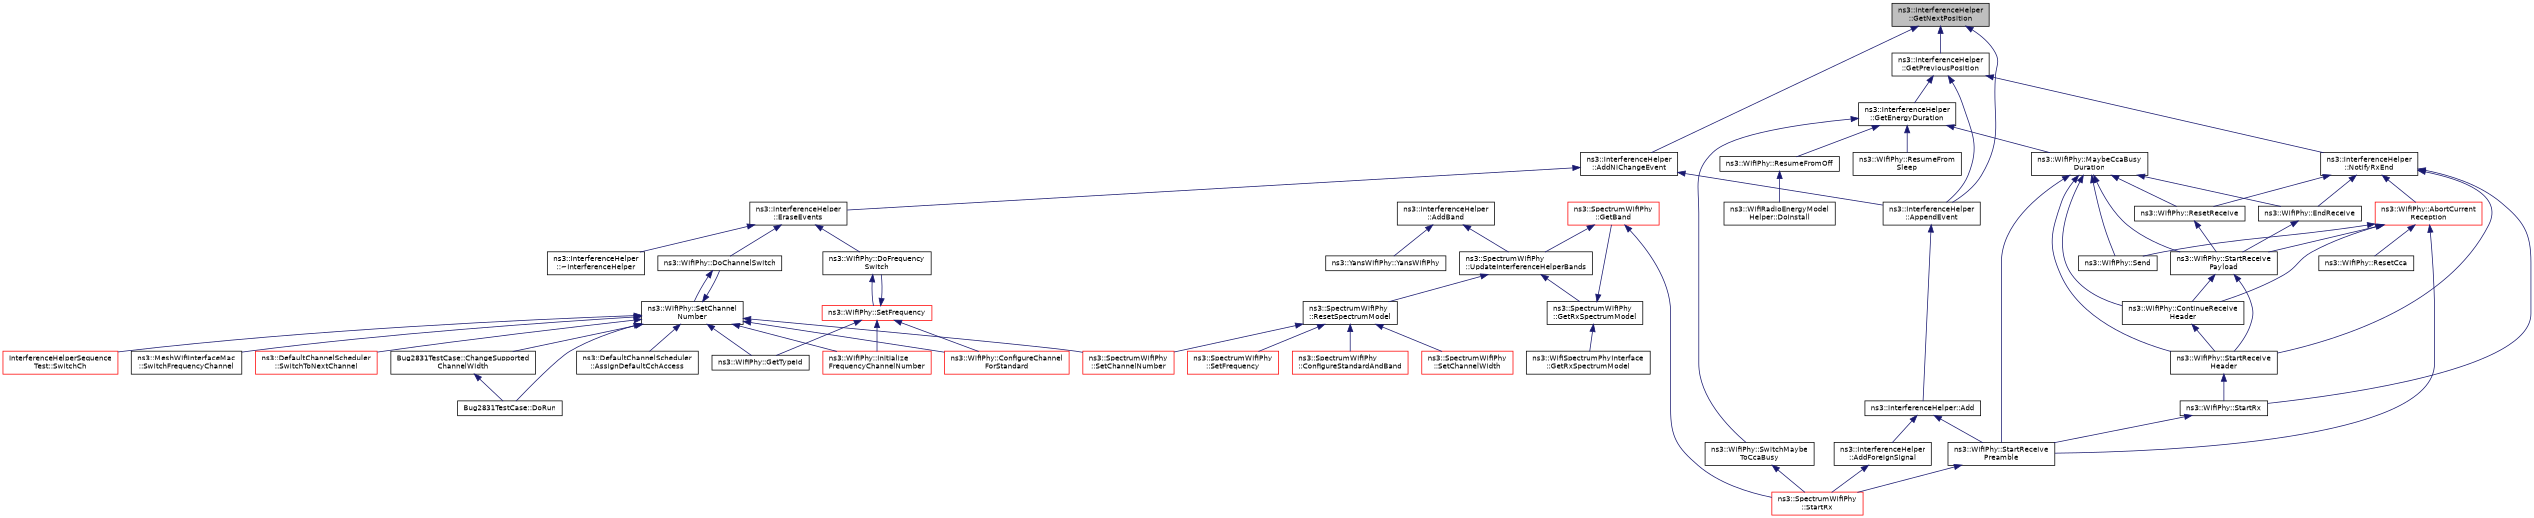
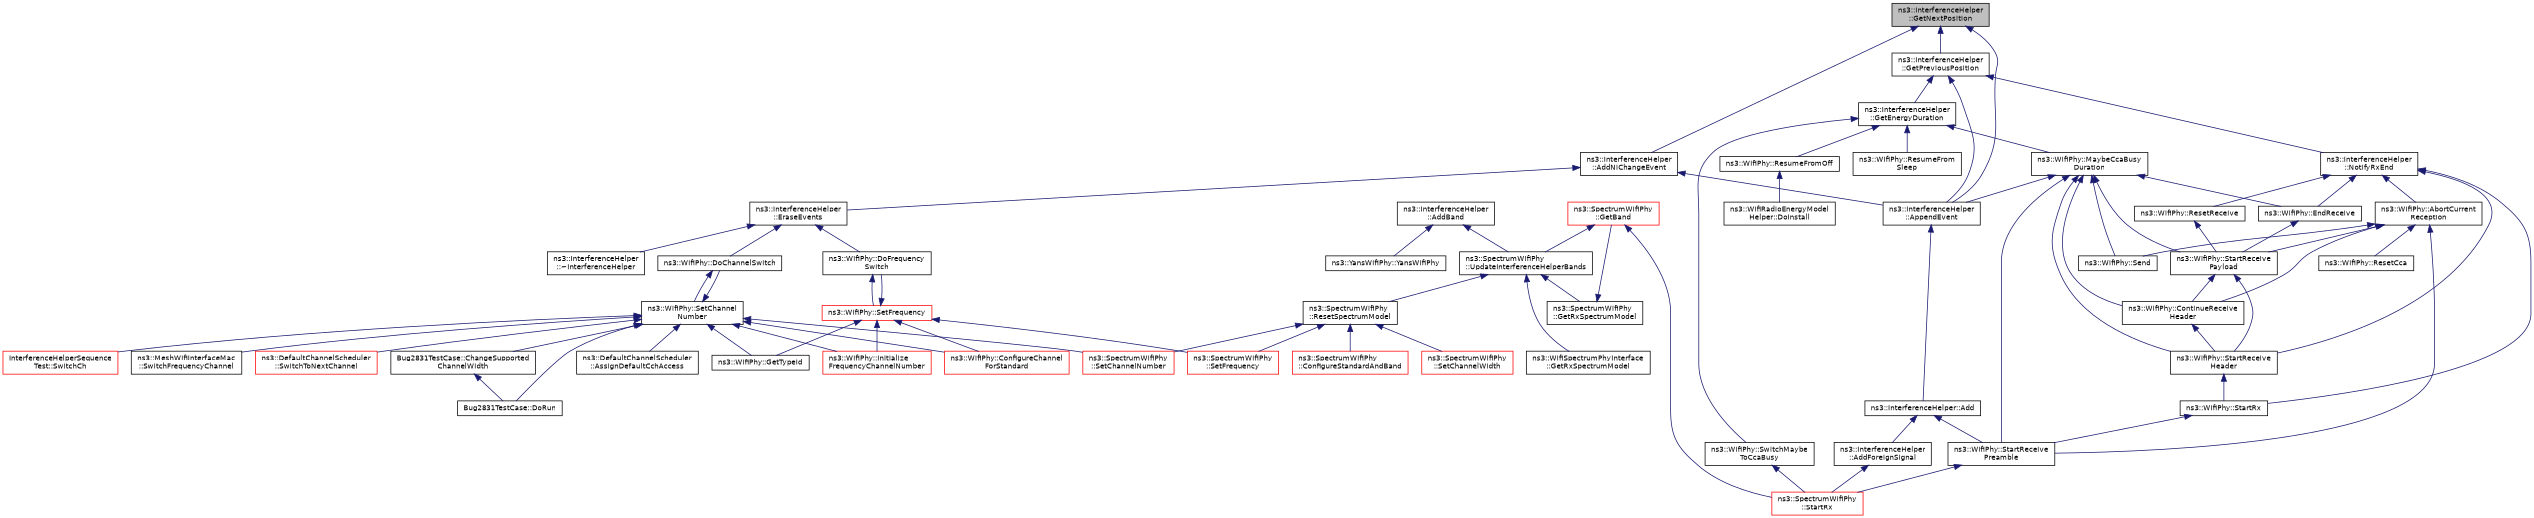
  digraph {
    rankdir=TB
    node [color=black fillcolor=white fontname=Helvetica fontsize=10 shape=record style=filled]
    edge [color=midnightblue dir=back fontname=Helvetica fontsize=10 labelfontname=Helvetica labelfontsize=10 style=solid]
    n1 [fillcolor=grey75 fontcolor=black height=0.2 label="ns3::InterferenceHelper\l::GetNextPosition" width=0.4]
    n2 [height=0.2 label="ns3::InterferenceHelper\l::AddNiChangeEvent" width=0.4]
    n3 [height=0.2 label="ns3::InterferenceHelper\l::AppendEvent" width=0.4]
    n4 [height=0.2 label="ns3::InterferenceHelper\l::GetPreviousPosition" width=0.4]
    n5 [height=0.2 label="ns3::InterferenceHelper\l::EraseEvents" width=0.4]
    n6 [height=0.2 label="ns3::InterferenceHelper::Add" width=0.4]
    n7 [height=0.2 label="ns3::InterferenceHelper\l::GetEnergyDuration" width=0.4]
    n8 [height=0.2 label="ns3::InterferenceHelper\l::NotifyRxEnd" width=0.4]
    n9 [height=0.2 label="ns3::InterferenceHelper\l::AddBand" width=0.4]
    n10 [height=0.2 label="ns3::YansWifiPhy::YansWifiPhy" width=0.4]
    n11 [height=0.2 label="ns3::SpectrumWifiPhy\l::UpdateInterferenceHelperBands" width=0.4]
    n12 [height=0.2 label="ns3::InterferenceHelper\l::~InterferenceHelper" width=0.4]
    n13 [height=0.2 label="ns3::WifiPhy::DoChannelSwitch" width=0.4]
    n14 [height=0.2 label="ns3::WifiPhy::DoFrequency\lSwitch" width=0.4]
    n15 [height=0.2 label="ns3::SpectrumWifiPhy\l::GetRxSpectrumModel" width=0.4]
    n16 [height=0.2 label="ns3::SpectrumWifiPhy\l::ResetSpectrumModel" width=0.4]
    n17 [color=red height=0.2 label="ns3::SpectrumWifiPhy\l::GetBand" width=0.4]
    n18 [height=0.2 label="ns3::WifiSpectrumPhyInterface\l::GetRxSpectrumModel" width=0.4]
    n19 [color=red height=0.2 label="ns3::SpectrumWifiPhy\l::ConfigureStandardAndBand" width=0.4]
    n20 [color=red height=0.2 label="ns3::SpectrumWifiPhy\l::SetChannelNumber" width=0.4]
    n21 [color=red height=0.2 label="ns3::SpectrumWifiPhy\l::SetChannelWidth" width=0.4]
    n22 [color=red height=0.2 label="ns3::SpectrumWifiPhy\l::SetFrequency" width=0.4]
    n23 [color=red height=0.2 label="ns3::SpectrumWifiPhy\l::StartRx" width=0.4]
    n24 [height=0.2 label="ns3::InterferenceHelper\l::AddForeignSignal" width=0.4]
    n25 [height=0.2 label="ns3::WifiPhy::StartReceive\lPreamble" width=0.4]
    n26 [height=0.2 label="ns3::WifiPhy::SetChannel\lNumber" width=0.4]
    n27 [color=red height=0.2 label="ns3::WifiPhy::SetFrequency" width=0.4]
    n28 [height=0.2 label="ns3::DefaultChannelScheduler\l::AssignDefaultCchAccess" width=0.4]
    n29 [height=0.2 label="Bug2831TestCase::ChangeSupported\lChannelWidth" width=0.4]
    n30 [height=0.2 label="Bug2831TestCase::DoRun" width=0.4]
    n31 [color=red height=0.2 label="ns3::WifiPhy::ConfigureChannel\lForStandard" width=0.4]
    n32 [height=0.2 label="ns3::WifiPhy::GetTypeId" width=0.4]
    n33 [color=red height=0.2 label="ns3::WifiPhy::Initialize\lFrequencyChannelNumber" width=0.4]
    n34 [color=red height=0.2 label="InterferenceHelperSequence\lTest::SwitchCh" width=0.4]
    n35 [height=0.2 label="ns3::MeshWifiInterfaceMac\l::SwitchFrequencyChannel" width=0.4]
    n36 [color=red height=0.2 label="ns3::DefaultChannelScheduler\l::SwitchToNextChannel" width=0.4]
    n37 [height=0.2 label="ns3::WifiPhy::MaybeCcaBusy\lDuration" width=0.4]
    n38 [height=0.2 label="ns3::WifiPhy::ResumeFromOff" width=0.4]
    n39 [height=0.2 label="ns3::WifiPhy::ResumeFrom\lSleep" width=0.4]
    n40 [height=0.2 label="ns3::WifiPhy::SwitchMaybe\lToCcaBusy" width=0.4]
    n41 [height=0.2 label="ns3::WifiPhy::StartReceive\lHeader" width=0.4]
    n42 [height=0.2 label="ns3::WifiPhy::EndReceive" width=0.4]
    n43 [height=0.2 label="ns3::WifiPhy::ResetReceive" width=0.4]
    n44 [height=0.2 label="ns3::WifiPhy::StartRx" width=0.4]
-   n45 [color=red height=0.2 label="ns3::WifiPhy::AbortCurrent\lReception" width=0.4]
+   n45 [height=0.2 label="ns3::WifiPhy::AbortCurrent\lReception" width=0.4]
    n46 [height=0.2 label="ns3::WifiPhy::ContinueReceive\lHeader" width=0.4]
    n47 [height=0.2 label="ns3::WifiPhy::StartReceive\lPayload" width=0.4]
    n48 [height=0.2 label="ns3::WifiPhy::Send" width=0.4]
    n49 [height=0.2 label="ns3::WifiRadioEnergyModel\lHelper::DoInstall" width=0.4]
    n50 [height=0.2 label="ns3::WifiPhy::ResetCca" width=0.4]
    n1 -> n2
    n1 -> n3
    n1 -> n4
    n2 -> n3
    n2 -> n5
    n3 -> n6
    n4 -> n3
    n4 -> n7
    n4 -> n8
    n5 -> n12
    n5 -> n13
    n5 -> n14
    n6 -> n24
    n6 -> n25
    n7 -> n37
    n7 -> n38
    n7 -> n39
    n7 -> n40
    n8 -> n41
    n8 -> n42
    n8 -> n43
    n8 -> n44
    n8 -> n45
    n9 -> n10
    n9 -> n11
    n11 -> n15
    n11 -> n16
    n13 -> n26
    n14 -> n27
    n15 -> n17
-   n15 -> n18
+   n11 -> n18
    n16 -> n19
    n16 -> n20
    n16 -> n21
    n16 -> n22
    n17 -> n11
    n17 -> n23
    n24 -> n23
    n25 -> n23
    n26 -> n13
    n26 -> n20
    n26 -> n28
    n26 -> n29
    n26 -> n30
    n26 -> n31
    n26 -> n32
    n26 -> n33
    n26 -> n34
    n26 -> n35
    n26 -> n36
    n27 -> n14
+   n27 -> n22
    n27 -> n31
    n27 -> n32
    n27 -> n33
    n29 -> n30
    n37 -> n25
    n37 -> n41
    n37 -> n42
-   n37 -> n43
+   n37 -> n3
    n37 -> n46
    n37 -> n47
    n37 -> n48
    n38 -> n49
    n40 -> n23
    n41 -> n44
    n42 -> n47
    n43 -> n47
    n44 -> n25
    n45 -> n25
    n45 -> n46
    n45 -> n47
    n45 -> n48
    n45 -> n50
    n46 -> n41
    n47 -> n41
    n47 -> n46
  }
